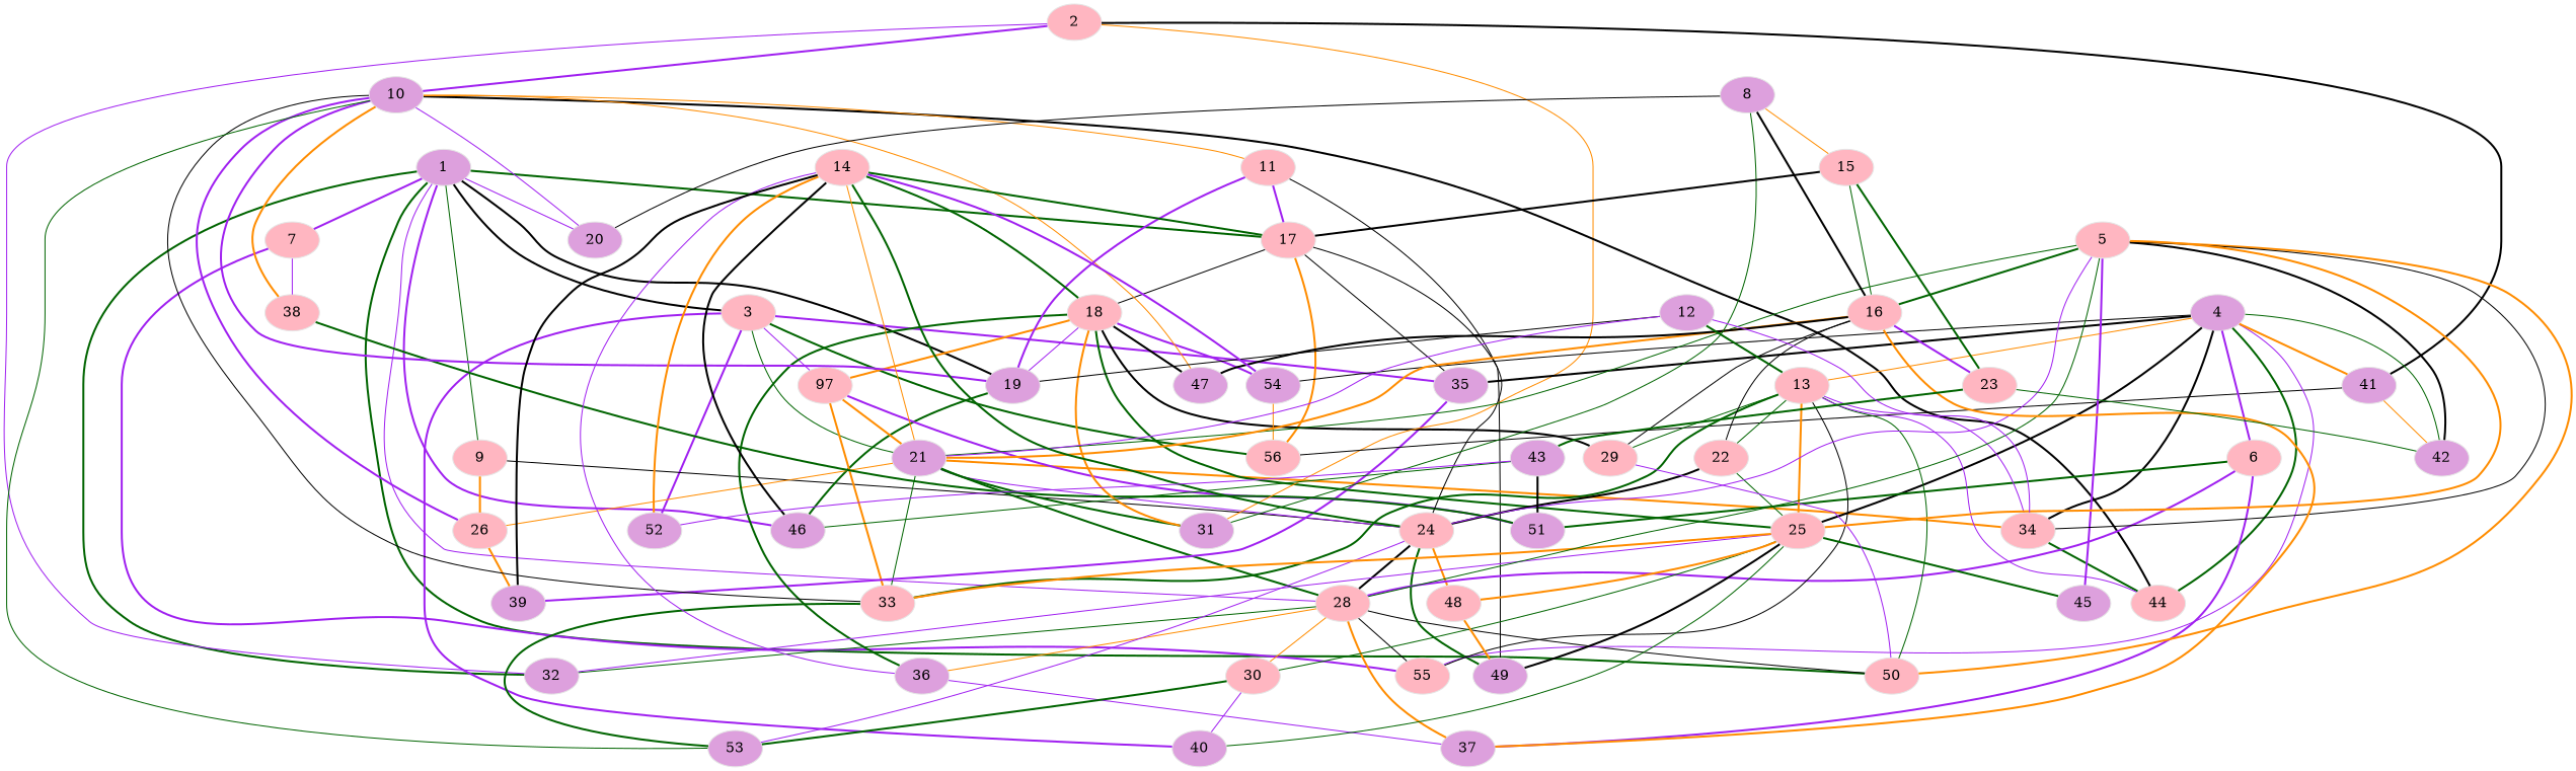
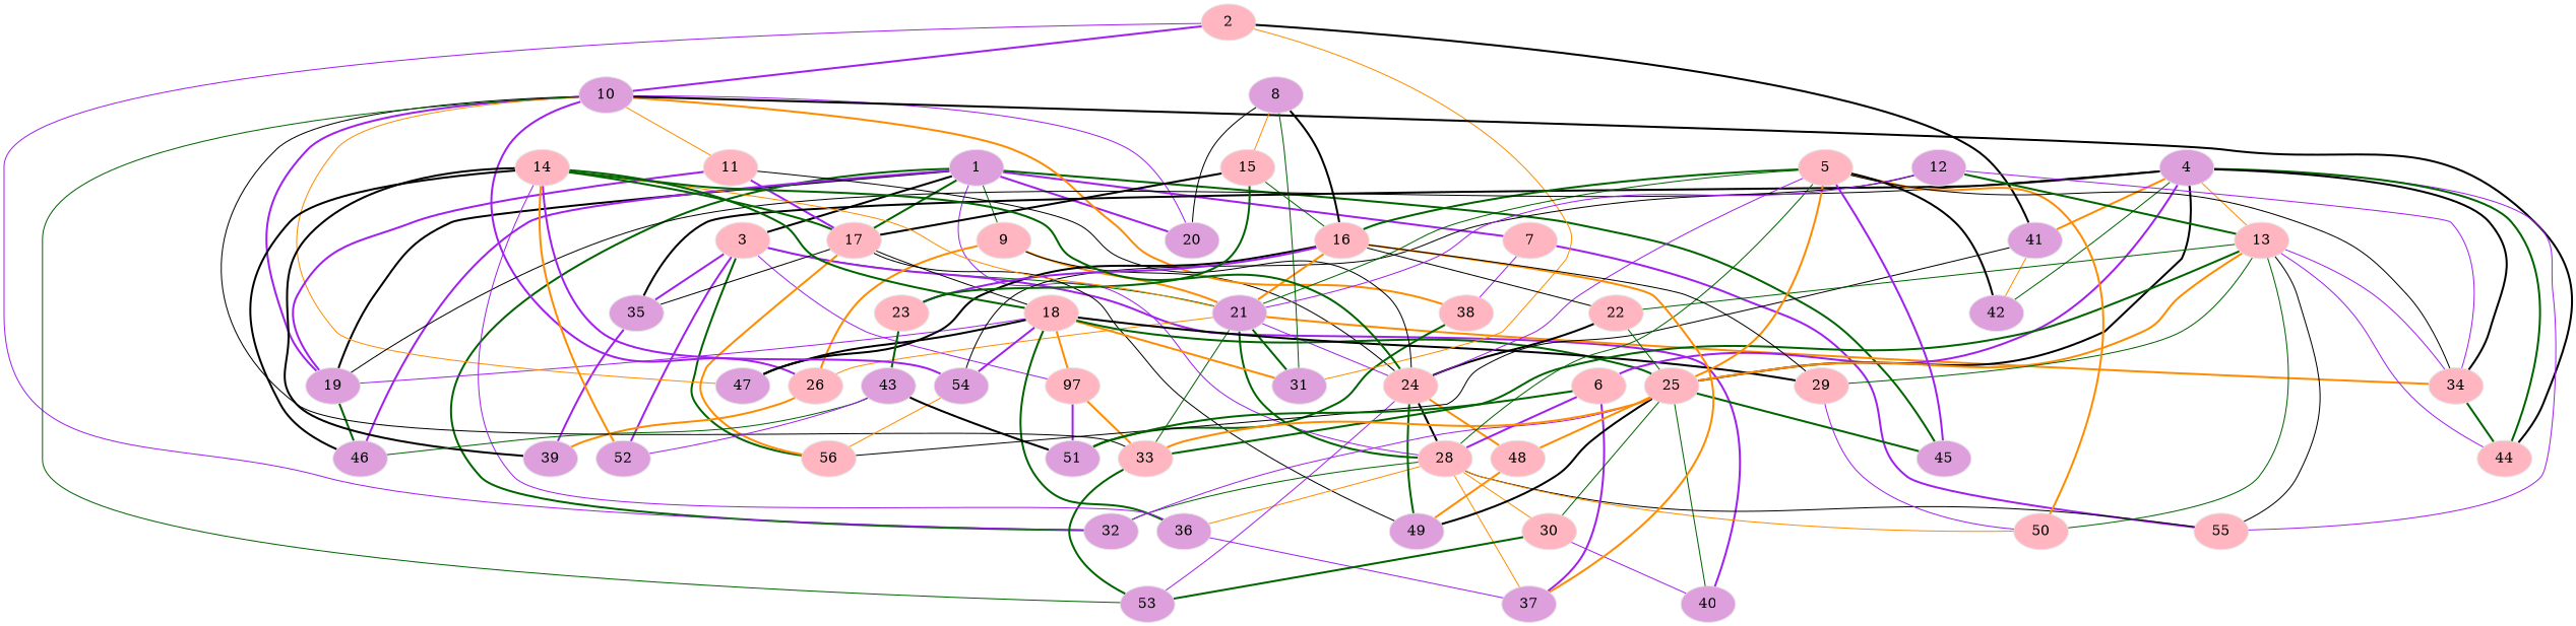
  graph {
    node [color=gray90 fillcolor=lightpink style=filled]
    edge [color=darkgreen style=bold weight=1.0]
    1 [fillcolor=plum]
    3
    7
    9
    17
    19 [fillcolor=plum]
    20 [fillcolor=plum]
    28
    32 [fillcolor=plum]
    45 [fillcolor=plum]
    46 [fillcolor=plum]
    21 [fillcolor=plum]
    n13 [label=97]
    35 [fillcolor=plum]
    40 [fillcolor=plum]
    52 [fillcolor=plum]
    56
    55
    38
    24
    26
    18
    49 [fillcolor=plum]
    50
    37 [fillcolor=plum]
    36 [fillcolor=plum]
    30
    2
    10 [fillcolor=plum]
    31 [fillcolor=plum]
    41 [fillcolor=plum]
    44
    11
    33
    47 [fillcolor=plum]
    53 [fillcolor=plum]
    42 [fillcolor=plum]
    34
    51 [fillcolor=plum]
    39 [fillcolor=plum]
    4 [fillcolor=plum]
    6
    13
    25
    54 [fillcolor=plum]
    22
    29
    48
    5
    16
    23
    8 [fillcolor=plum]
    15
    12 [fillcolor=plum]
    14
    43 [fillcolor=plum]
    1 -- 3 [color=black]
    1 -- 7 [color=purple weight=2.0]
    1 -- 9 [style=solid]
    1 -- 17
    1 -- 19 [color=black]
-   1 -- 20 [color=purple style=solid weight=2.0]
+   1 -- 20 [color=purple weight=2.0]
    1 -- 28 [color=purple style=solid]
    1 -- 32
-   1 -- 50
+   1 -- 45
    1 -- 46 [color=purple]
    3 -- 21 [style=solid]
    3 -- n13 [color=purple style=solid]
    3 -- 35 [color=purple]
    3 -- 40 [color=purple weight=2.0]
    3 -- 52 [color=purple weight=2.0]
    3 -- 56
    7 -- 55 [color=purple]
    7 -- 38 [color=purple style=solid]
-   n13 -- 21 [color=darkorange]
+   9 -- 21 [color=darkorange]
    9 -- 24 [color=black style=solid]
    9 -- 26 [color=darkorange]
    17 -- 35 [color=black style=solid]
    17 -- 56 [color=darkorange]
    17 -- 18 [color=black style=solid]
    17 -- 49 [color=black style=solid]
    19 -- 46
    28 -- 32 [style=solid]
    28 -- 55 [color=black style=solid]
-   28 -- 50 [color=black style=solid]
-   28 -- 37 [color=darkorange]
+   28 -- 50 [color=darkorange style=solid]
+   28 -- 37 [color=darkorange style=solid]
    28 -- 36 [color=darkorange style=solid]
    28 -- 30 [color=darkorange style=solid]
    21 -- 28
    21 -- 24 [color=purple style=solid]
    21 -- 26 [color=darkorange style=solid]
    21 -- 31
    21 -- 33 [style=solid]
    21 -- 34 [color=darkorange]
    n13 -- 33 [color=darkorange]
    n13 -- 51 [color=purple]
    35 -- 39 [color=purple]
    38 -- 51
    24 -- 28 [color=black]
    24 -- 49
    24 -- 53 [color=purple style=solid]
    24 -- 48 [color=darkorange]
    26 -- 39 [color=darkorange]
    18 -- 19 [color=purple style=solid]
    18 -- n13 [color=darkorange]
    18 -- 36
    18 -- 31 [color=darkorange]
    18 -- 47 [color=black]
    18 -- 25
    18 -- 54 [color=purple]
    18 -- 29 [color=black]
    36 -- 37 [color=purple style=solid]
    30 -- 40 [color=purple style=solid]
    30 -- 53
    2 -- 32 [color=purple style=solid]
    2 -- 10 [color=purple]
    2 -- 31 [color=darkorange style=solid]
    2 -- 41 [color=black]
    10 -- 19 [color=purple]
    10 -- 20 [color=purple style=solid]
    10 -- 38 [color=darkorange weight=2.0]
    10 -- 26 [color=purple]
    10 -- 44 [color=black]
    10 -- 11 [color=darkorange style=solid]
    10 -- 33 [color=black style=solid]
    10 -- 47 [color=darkorange style=solid weight=2.0]
    10 -- 53 [style=solid]
    41 -- 56 [color=black style=solid]
    41 -- 42 [color=darkorange style=solid]
    11 -- 17 [color=purple]
    11 -- 19 [color=purple]
    11 -- 24 [color=black style=solid]
    33 -- 53
    34 -- 44
    4 -- 35 [color=black]
    4 -- 55 [color=purple style=solid]
    4 -- 41 [color=darkorange]
    4 -- 44
    4 -- 42 [style=solid]
    4 -- 34 [color=black]
    4 -- 6 [color=purple]
    4 -- 13 [color=darkorange style=solid]
    4 -- 25 [color=black]
    4 -- 54 [color=black style=solid]
    6 -- 28 [color=purple]
    6 -- 37 [color=purple]
    6 -- 51
    13 -- 55 [color=black style=solid]
    13 -- 50 [style=solid]
    13 -- 44 [color=purple style=solid]
    13 -- 33
    13 -- 34 [color=purple style=solid]
    13 -- 25 [color=darkorange]
    13 -- 22 [style=solid]
    13 -- 29 [style=solid]
    25 -- 32 [color=purple style=solid]
    25 -- 45
    25 -- 40 [style=solid]
    25 -- 49 [color=black]
    25 -- 30 [style=solid]
    25 -- 33 [color=darkorange]
    25 -- 48 [color=darkorange]
    54 -- 56 [color=darkorange style=solid]
    22 -- 24 [color=black]
    22 -- 25 [style=solid]
    29 -- 50 [color=purple style=solid]
    48 -- 49 [color=darkorange]
    5 -- 28 [style=solid weight=2.0]
    5 -- 45 [color=purple weight=2.0]
    5 -- 21 [style=solid]
    5 -- 24 [color=purple style=solid]
    5 -- 50 [color=darkorange]
    5 -- 42 [color=black]
    5 -- 34 [color=black style=solid]
    5 -- 25 [color=darkorange]
    5 -- 16 [weight=2.0]
    16 -- 21 [color=darkorange]
    16 -- 37 [color=darkorange]
    16 -- 47 [color=black]
    16 -- 22 [color=black style=solid]
    16 -- 29 [color=black style=solid]
    16 -- 23 [color=purple]
-   23 -- 42 [style=solid]
    23 -- 43
    8 -- 20 [color=black style=solid]
    8 -- 31 [style=solid]
    8 -- 16 [color=black]
    8 -- 15 [color=darkorange style=solid]
    15 -- 17 [color=black]
    15 -- 16 [style=solid]
    15 -- 23
    12 -- 19 [color=black style=solid weight=2.0]
    12 -- 21 [color=purple style=solid]
    12 -- 34 [color=purple style=solid]
    12 -- 13 [weight=2.0]
    14 -- 17
    14 -- 46 [color=black]
    14 -- 21 [color=darkorange style=solid]
    14 -- 52 [color=darkorange]
    14 -- 24
    14 -- 18
    14 -- 36 [color=purple style=solid]
    14 -- 39 [color=black weight=2.0]
    14 -- 54 [color=purple]
    43 -- 46 [style=solid]
    43 -- 52 [color=purple style=solid]
    43 -- 51 [color=black]
  }
